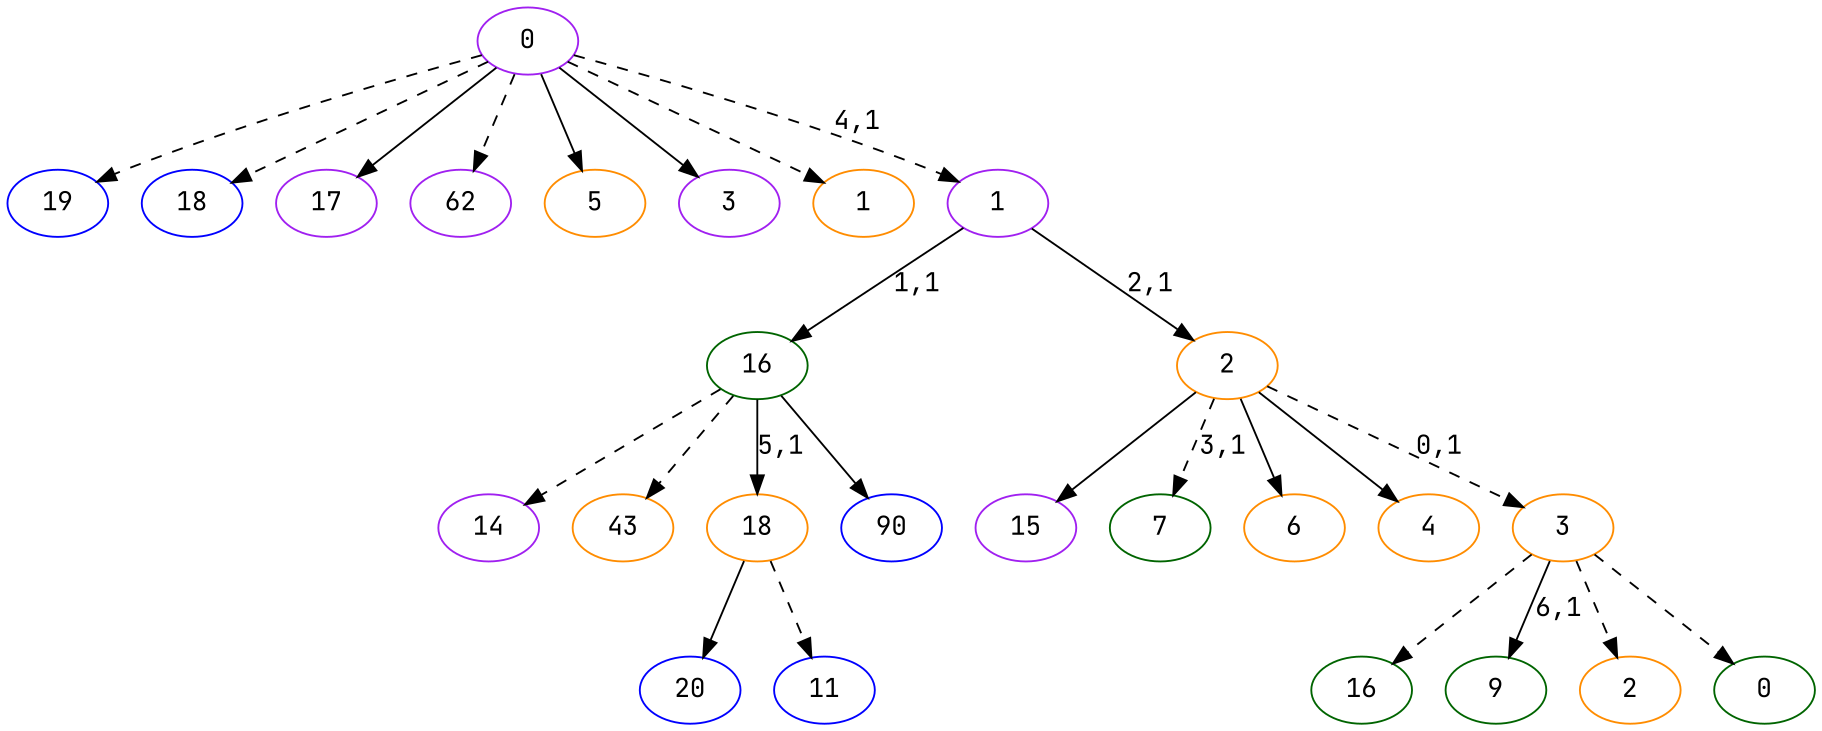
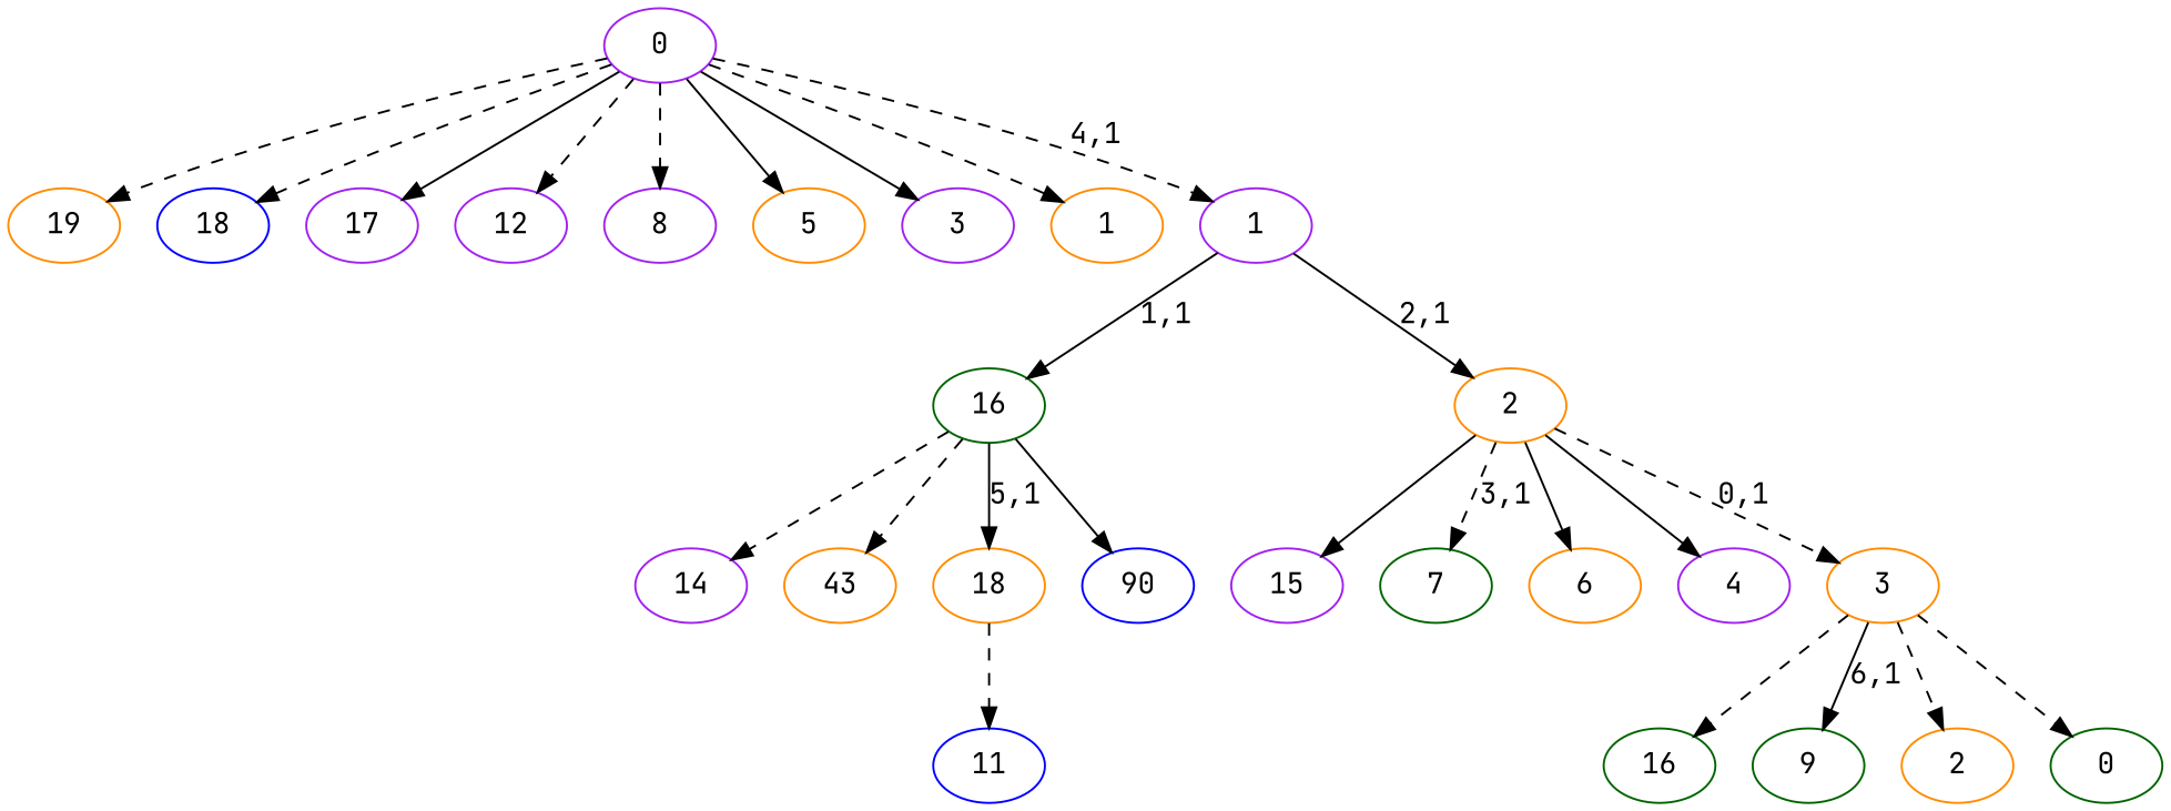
  digraph {
    fontname="JetBrains Mono"
    node [color=darkorange fontname="JetBrains Mono"]
    edge [fontname="JetBrains Mono" style=dashed]
-   n1 [color=blue label=20]
-   n2 [color=blue label=19]
+   n2 [label=19]
    n3 [color=blue label=18]
    n4 [color=purple label=17]
    n5 [color=darkgreen label=16]
    n6 [color=purple label=15]
    n7 [color=purple label=14]
    n8 [label=43]
-   n9 [color=purple label=62]
+   n9 [color=purple label=12]
    n10 [color=blue label=11]
    18
    n12 [color=blue label=90]
    16 [color=darkgreen]
    n14 [color=darkgreen label=9]
+   n15 [color=purple label=8]
    n16 [color=darkgreen label=7]
    n17 [label=6]
    n18 [label=5]
-   n19 [label=4]
+   n19 [color=purple label=4]
    n20 [color=purple label=3]
    n21 [label=2]
    n22 [label=1]
    n23 [color=darkgreen label=0]
    3
    2
    1 [color=purple]
    0 [color=purple]
-   18 -> n1 [style=solid]
    18 -> n10
    16 -> n7
    16 -> n8
    16 -> 18 [label="5,1" style=solid]
    16 -> n12 [style=solid]
    3 -> n5
    3 -> n14 [label="6,1" style=solid]
    3 -> n21
    3 -> n23
    2 -> n6 [style=solid]
    2 -> n16 [label="3,1"]
    2 -> n17 [style=solid]
    2 -> n19 [style=solid]
    2 -> 3 [label="0,1"]
    1 -> 16 [label="1,1" style=solid]
    1 -> 2 [label="2,1" style=solid]
    0 -> n2
    0 -> n3
    0 -> n4 [style=solid]
    0 -> n9
+   0 -> n15
    0 -> n18 [style=solid]
    0 -> n20 [style=solid]
    0 -> n22
    0 -> 1 [label="4,1"]
  }
